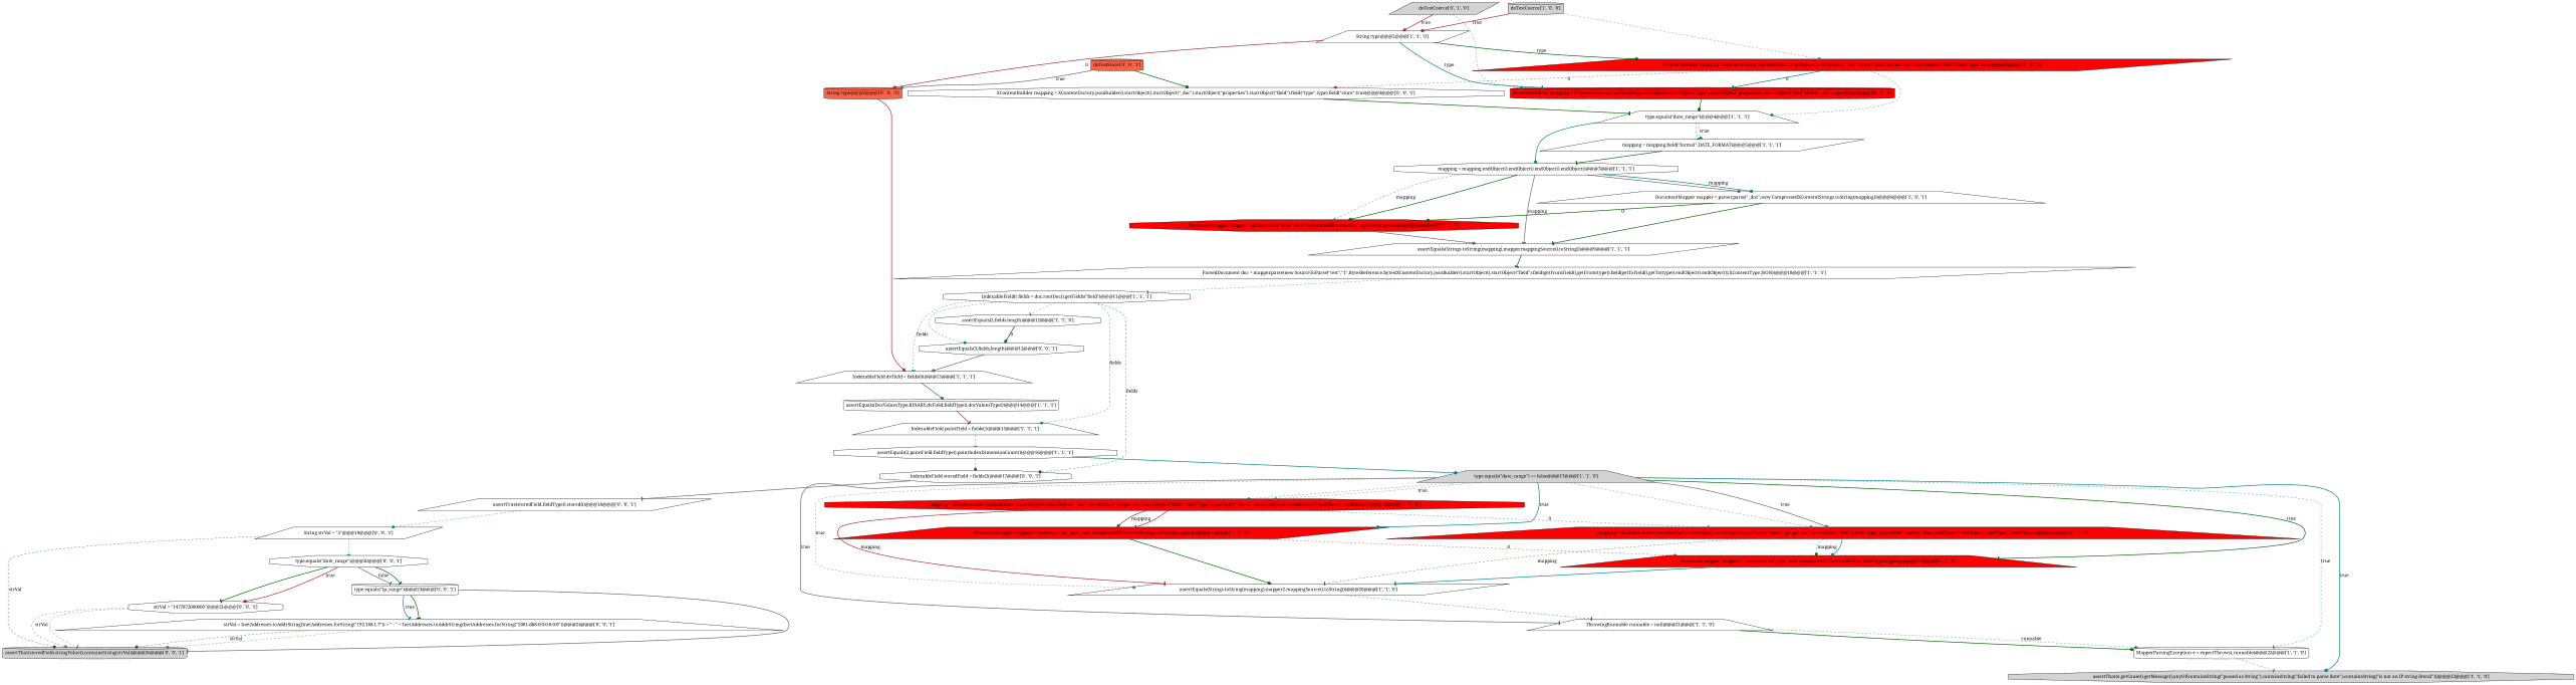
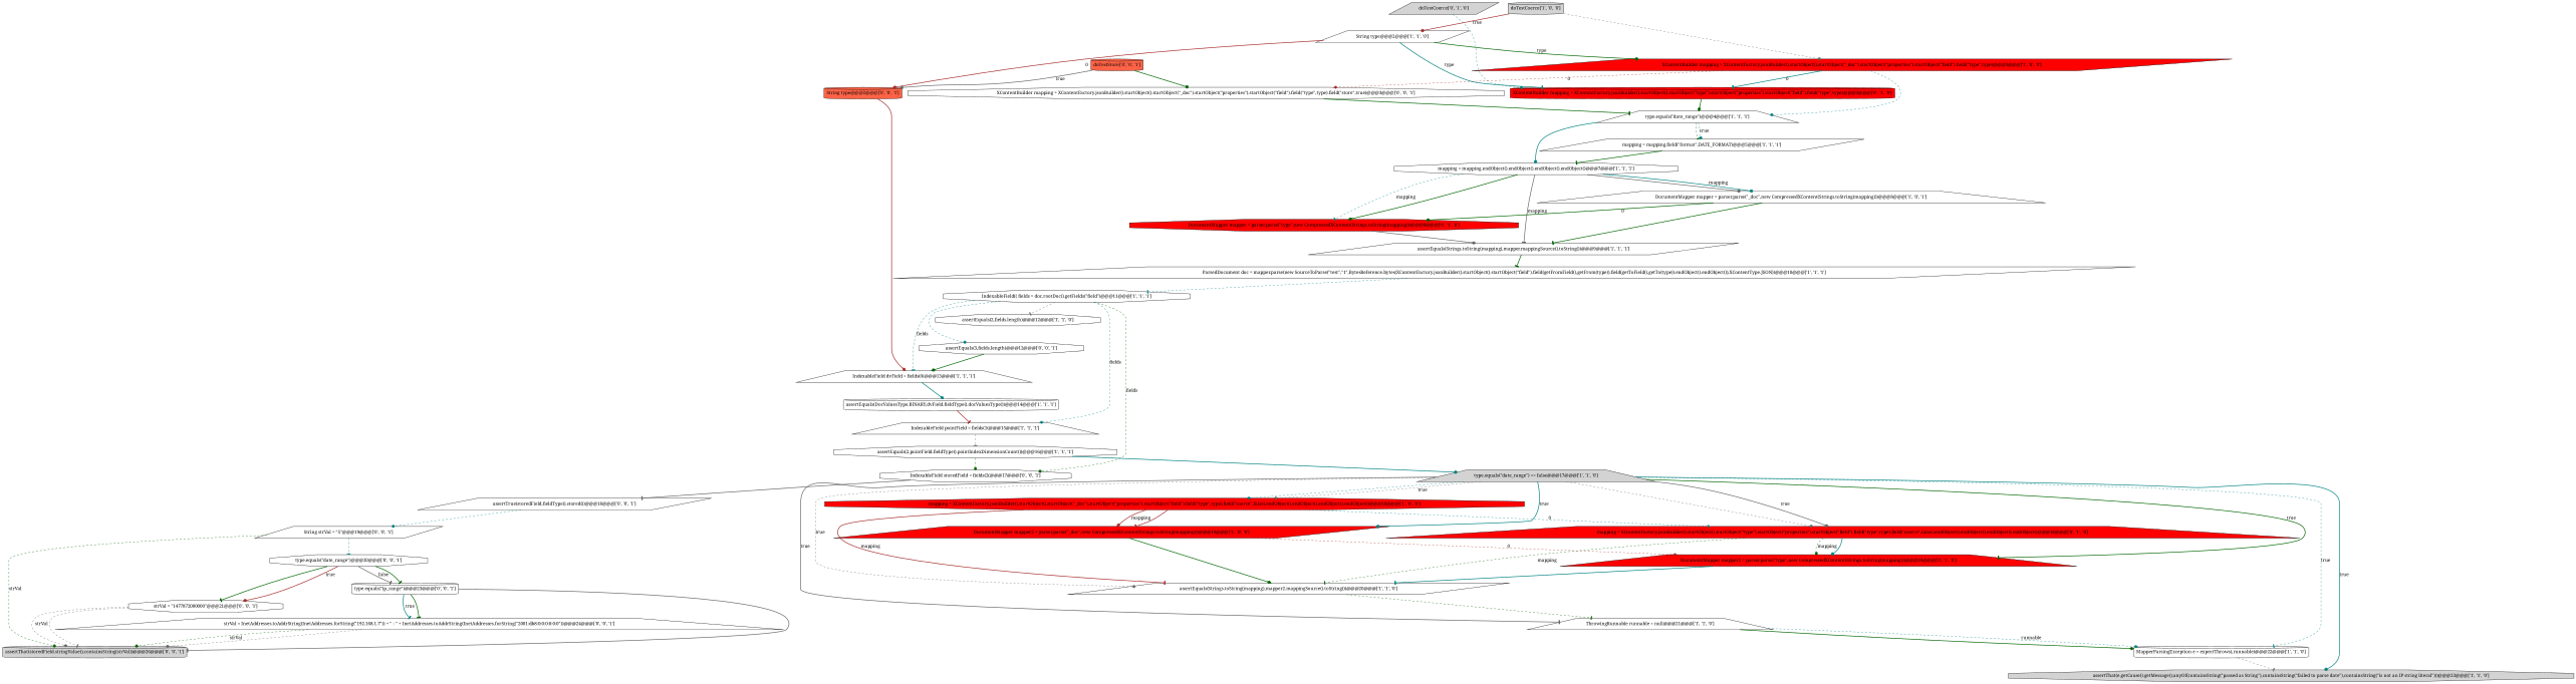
  digraph {
    fontname="Noto Serif"
    node [fillcolor=white fontname="Noto Serif" shape=octagon style=filled]
    edge [arrowhead=tee color=darkgreen fontname="Noto Serif" style=bold]
    n1 [label="assertEquals(DocValuesType.BINARY,dvField.fieldType().docValuesType())@@@14@@@['1', '1', '1']" shape=cylinder]
    n2 [label="IndexableField pointField = fields(1(@@@15@@@['1', '1', '1']" shape=trapezium]
    n3 [label="assertEquals(2,pointField.fieldType().pointIndexDimensionCount())@@@16@@@['1', '1', '1']"]
    n4 [label="String strVal = \"5\"@@@19@@@['0', '0', '1']" shape=parallelogram]
    n5 [fillcolor=lightgray label="assertThat(storedField.stringValue(),containsString(strVal))@@@26@@@['0', '0', '1']" shape=cylinder]
    n6 [label="type.equals(\"date_range\")@@@20@@@['0', '0', '1']"]
    n7 [label="type.equals(\"ip_range\")@@@23@@@['0', '0', '1']" shape=cylinder]
    n8 [label="strVal = \"1477872000000\"@@@21@@@['0', '0', '1']"]
    n9 [label="ThrowingRunnable runnable = null@@@21@@@['1', '1', '0']" shape=trapezium]
    n10 [label="MapperParsingException e = expectThrows(,runnable)@@@22@@@['1', '1', '0']" shape=cylinder]
    n11 [fillcolor=lightgray label="assertThat(e.getCause().getMessage(),anyOf(containsString(\"passed as String\"),containsString(\"failed to parse date\"),containsString(\"is not an IP string literal\")))@@@23@@@['1', '1', '0']"]
    n12 [label="XContentBuilder mapping = XContentFactory.jsonBuilder().startObject().startObject(\"_doc\").startObject(\"properties\").startObject(\"field\").field(\"type\",type).field(\"store\",true)@@@3@@@['0', '0', '1']"]
    n13 [label="type.equals(\"date_range\")@@@4@@@['1', '1', '1']" shape=trapezium]
    n14 [label="mapping = mapping.endObject().endObject().endObject().endObject()@@@7@@@['1', '1', '1']"]
    n15 [label="mapping = mapping.field(\"format\",DATE_FORMAT)@@@5@@@['1', '1', '1']" shape=parallelogram]
    n16 [fillcolor=red label="mapping = XContentFactory.jsonBuilder().startObject().startObject(\"_doc\").startObject(\"properties\").startObject(\"field\").field(\"type\",type).field(\"coerce\",false).endObject().endObject().endObject().endObject()@@@18@@@['1', '0', '0']"]
    n17 [label="assertEquals(Strings.toString(mapping),mapper2.mappingSource().toString())@@@20@@@['1', '1', '0']" shape=parallelogram]
    n18 [fillcolor=red label="mapping = XContentFactory.jsonBuilder().startObject().startObject(\"type\").startObject(\"properties\").startObject(\"field\").field(\"type\",type).field(\"coerce\",false).endObject().endObject().endObject().endObject()@@@18@@@['0', '1', '0']" shape=trapezium]
    n19 [fillcolor=red label="DocumentMapper mapper2 = parser.parse(\"_doc\",new CompressedXContent(Strings.toString(mapping)))@@@19@@@['1', '0', '0']" shape=parallelogram]
    n20 [fillcolor=red label="DocumentMapper mapper2 = parser.parse(\"type\",new CompressedXContent(Strings.toString(mapping)))@@@19@@@['0', '1', '0']" shape=trapezium]
    n21 [label="assertEquals(Strings.toString(mapping),mapper.mappingSource().toString())@@@9@@@['1', '1', '1']" shape=parallelogram]
    n22 [label="ParsedDocument doc = mapper.parse(new SourceToParse(\"test\",\"1\",BytesReference.bytes(XContentFactory.jsonBuilder().startObject().startObject(\"field\").field(getFromField(),getFrom(type)).field(getToField(),getTo(type)).endObject().endObject()),XContentType.JSON))@@@10@@@['1', '1', '1']" shape=parallelogram]
    n23 [label="IndexableField(( fields = doc.rootDoc().getFields(\"field\")@@@11@@@['1', '1', '1']"]
    n24 [label="DocumentMapper mapper = parser.parse(\"_doc\",new CompressedXContent(Strings.toString(mapping)))@@@8@@@['1', '0', '1']" shape=trapezium]
    n25 [fillcolor=red label="DocumentMapper mapper = parser.parse(\"type\",new CompressedXContent(Strings.toString(mapping)))@@@8@@@['0', '1', '0']"]
    n26 [label="assertEquals(3,fields.length)@@@12@@@['0', '0', '1']"]
    n27 [label="IndexableField dvField = fields(0(@@@13@@@['1', '1', '1']" shape=trapezium]
    n28 [label="assertEquals(2,fields.length)@@@12@@@['1', '1', '0']"]
    n29 [label="IndexableField storedField = fields(2(@@@17@@@['0', '0', '1']"]
    n30 [label="String type@@@2@@@['1', '1', '0']" shape=parallelogram]
    n31 [fillcolor=tomato label="String type@@@2@@@['0', '0', '1']" shape=cylinder]
    n32 [fillcolor=red label="XContentBuilder mapping = XContentFactory.jsonBuilder().startObject().startObject(\"type\").startObject(\"properties\").startObject(\"field\").field(\"type\",type)@@@3@@@['0', '1', '0']" shape=cylinder]
    n33 [fillcolor=red label="XContentBuilder mapping = XContentFactory.jsonBuilder().startObject().startObject(\"_doc\").startObject(\"properties\").startObject(\"field\").field(\"type\",type)@@@3@@@['1', '0', '0']" shape=parallelogram]
    n34 [label="strVal = InetAddresses.toAddrString(InetAddresses.forString(\"192.168.1.7\")) + \" : \" + InetAddresses.toAddrString(InetAddresses.forString(\"2001:db8:0:0:0:0:0:0\"))@@@24@@@['0', '0', '1']" shape=trapezium]
    n35 [fillcolor=lightgray label="doTestCoerce['1', '0', '0']" shape=cylinder]
    n36 [fillcolor=lightgray label="type.equals(\"date_range\") == false@@@17@@@['1', '1', '0']" shape=trapezium]
    n37 [label="assertTrue(storedField.fieldType().stored())@@@18@@@['0', '0', '1']" shape=parallelogram]
    n38 [fillcolor=lightgray label="doTestCoerce['0', '1', '0']" shape=parallelogram]
    n39 [fillcolor=tomato label="doTestStore['0', '0', '1']" shape=cylinder]
    n1 -> n2 [color=brown]
    n2 -> n3 [color=gray40 style=dashed]
    n3 -> n29 [arrowhead=dot style=dashed]
    n3 -> n36 [arrowhead=dot color=teal]
    n4 -> n5 [arrowhead=dot label=strVal style=dashed]
    n4 -> n6 [color=teal style=dashed]
    n6 -> n7 [color=gray40 label=false]
    n6 -> n7
    n6 -> n8 [arrowhead=diamond color=brown label=true]
    n6 -> n8
    n7 -> n5 [color=gray40]
    n7 -> n34 [color=teal label=true]
    n7 -> n34
    n8 -> n5 [color=gray40 style=dashed]
    n8 -> n5 [arrowhead=diamond color=gray40 label=strVal style=dashed]
    n9 -> n10 [arrowhead=diamond color=teal label=runnable style=dashed]
    n9 -> n10 [arrowhead=diamond]
    n10 -> n11 [color=gray40 style=dashed]
    n12 -> n13
    n13 -> n14 [arrowhead=dot color=teal]
    n13 -> n15 [style=dashed]
    n13 -> n15 [arrowhead=dot color=teal label=true style=dashed]
    n14 -> n21 [color=gray40 label=mapping]
    n14 -> n24 [arrowhead=dot color=gray40]
    n14 -> n24 [arrowhead=dot color=teal label=mapping]
    n14 -> n25 [color=teal label=mapping style=dashed]
    n14 -> n25 [arrowhead=diamond]
    n15 -> n14
    n16 -> n17 [color=brown label=mapping]
    n16 -> n18 [color=teal label=0 style=dashed]
    n16 -> n19 [arrowhead=diamond color=brown label=mapping]
    n16 -> n19 [color=brown]
    n17 -> n9 [style=dashed]
    n18 -> n17 [label=mapping style=dashed]
    n18 -> n20 [arrowhead=dot color=teal]
    n18 -> n20 [arrowhead=dot label=mapping style=dashed]
    n19 -> n17 [arrowhead=diamond]
    n19 -> n20 [arrowhead=diamond color=brown label=0 style=dashed]
    n20 -> n17 [color=teal]
    n21 -> n22
    n22 -> n23 [color=teal style=dashed]
    n23 -> n2 [arrowhead=diamond color=teal label=fields style=dashed]
    n23 -> n26 [arrowhead=dot color=teal style=dashed]
    n23 -> n27 [color=teal label=fields style=dashed]
    n23 -> n28 [color=gray40 style=dashed]
    n23 -> n29 [arrowhead=dot label=fields style=dashed]
    n24 -> n21
    n24 -> n25 [arrowhead=dot label=0]
    n25 -> n21 [arrowhead=diamond color=gray40]
-   n26 -> n27 [arrowhead=diamond color=gray40]
+   n26 -> n27 [arrowhead=diamond]
    n27 -> n1 [arrowhead=diamond color=teal]
-   n28 -> n26 [arrowhead=diamond label=0]
    n29 -> n37 [color=gray40]
    n30 -> n31 [arrowhead=diamond color=brown label=0]
    n30 -> n32 [color=teal label=type]
    n30 -> n33 [arrowhead=dot label=type]
    n31 -> n27 [arrowhead=diamond color=brown]
    n32 -> n13 [arrowhead=diamond]
    n33 -> n12 [arrowhead=diamond color=brown label=0 style=dashed]
    n33 -> n13 [arrowhead=dot color=teal style=dashed]
    n33 -> n32 [color=teal label=0]
    n34 -> n5 [arrowhead=dot label=strVal style=dashed]
    n34 -> n5 [arrowhead=dot color=gray40 style=dashed]
    n35 -> n30 [arrowhead=dot color=brown label=true]
    n35 -> n33 [arrowhead=dot color=gray40 style=dashed]
    n36 -> n9 [color=gray40 label=true]
    n36 -> n10 [color=teal label=true style=dashed]
    n36 -> n11 [arrowhead=dot color=teal label=true]
    n36 -> n16 [arrowhead=diamond color=teal style=dashed]
    n36 -> n16 [arrowhead=diamond color=gray40 label=true style=dashed]
    n36 -> n17 [arrowhead=dot color=gray40 label=true style=dashed]
    n36 -> n18 [arrowhead=diamond color=gray40 label=true]
    n36 -> n18 [arrowhead=dot color=gray40 style=dashed]
    n36 -> n19 [arrowhead=dot color=teal label=true]
    n36 -> n20 [label=true]
    n37 -> n4 [arrowhead=dot color=teal style=dashed]
-   n38 -> n30 [arrowhead=diamond color=brown label=true]
    n38 -> n32 [arrowhead=dot color=teal style=dashed]
    n39 -> n12 [arrowhead=dot]
    n39 -> n31 [arrowhead=dot color=gray40 label=true]
  }
